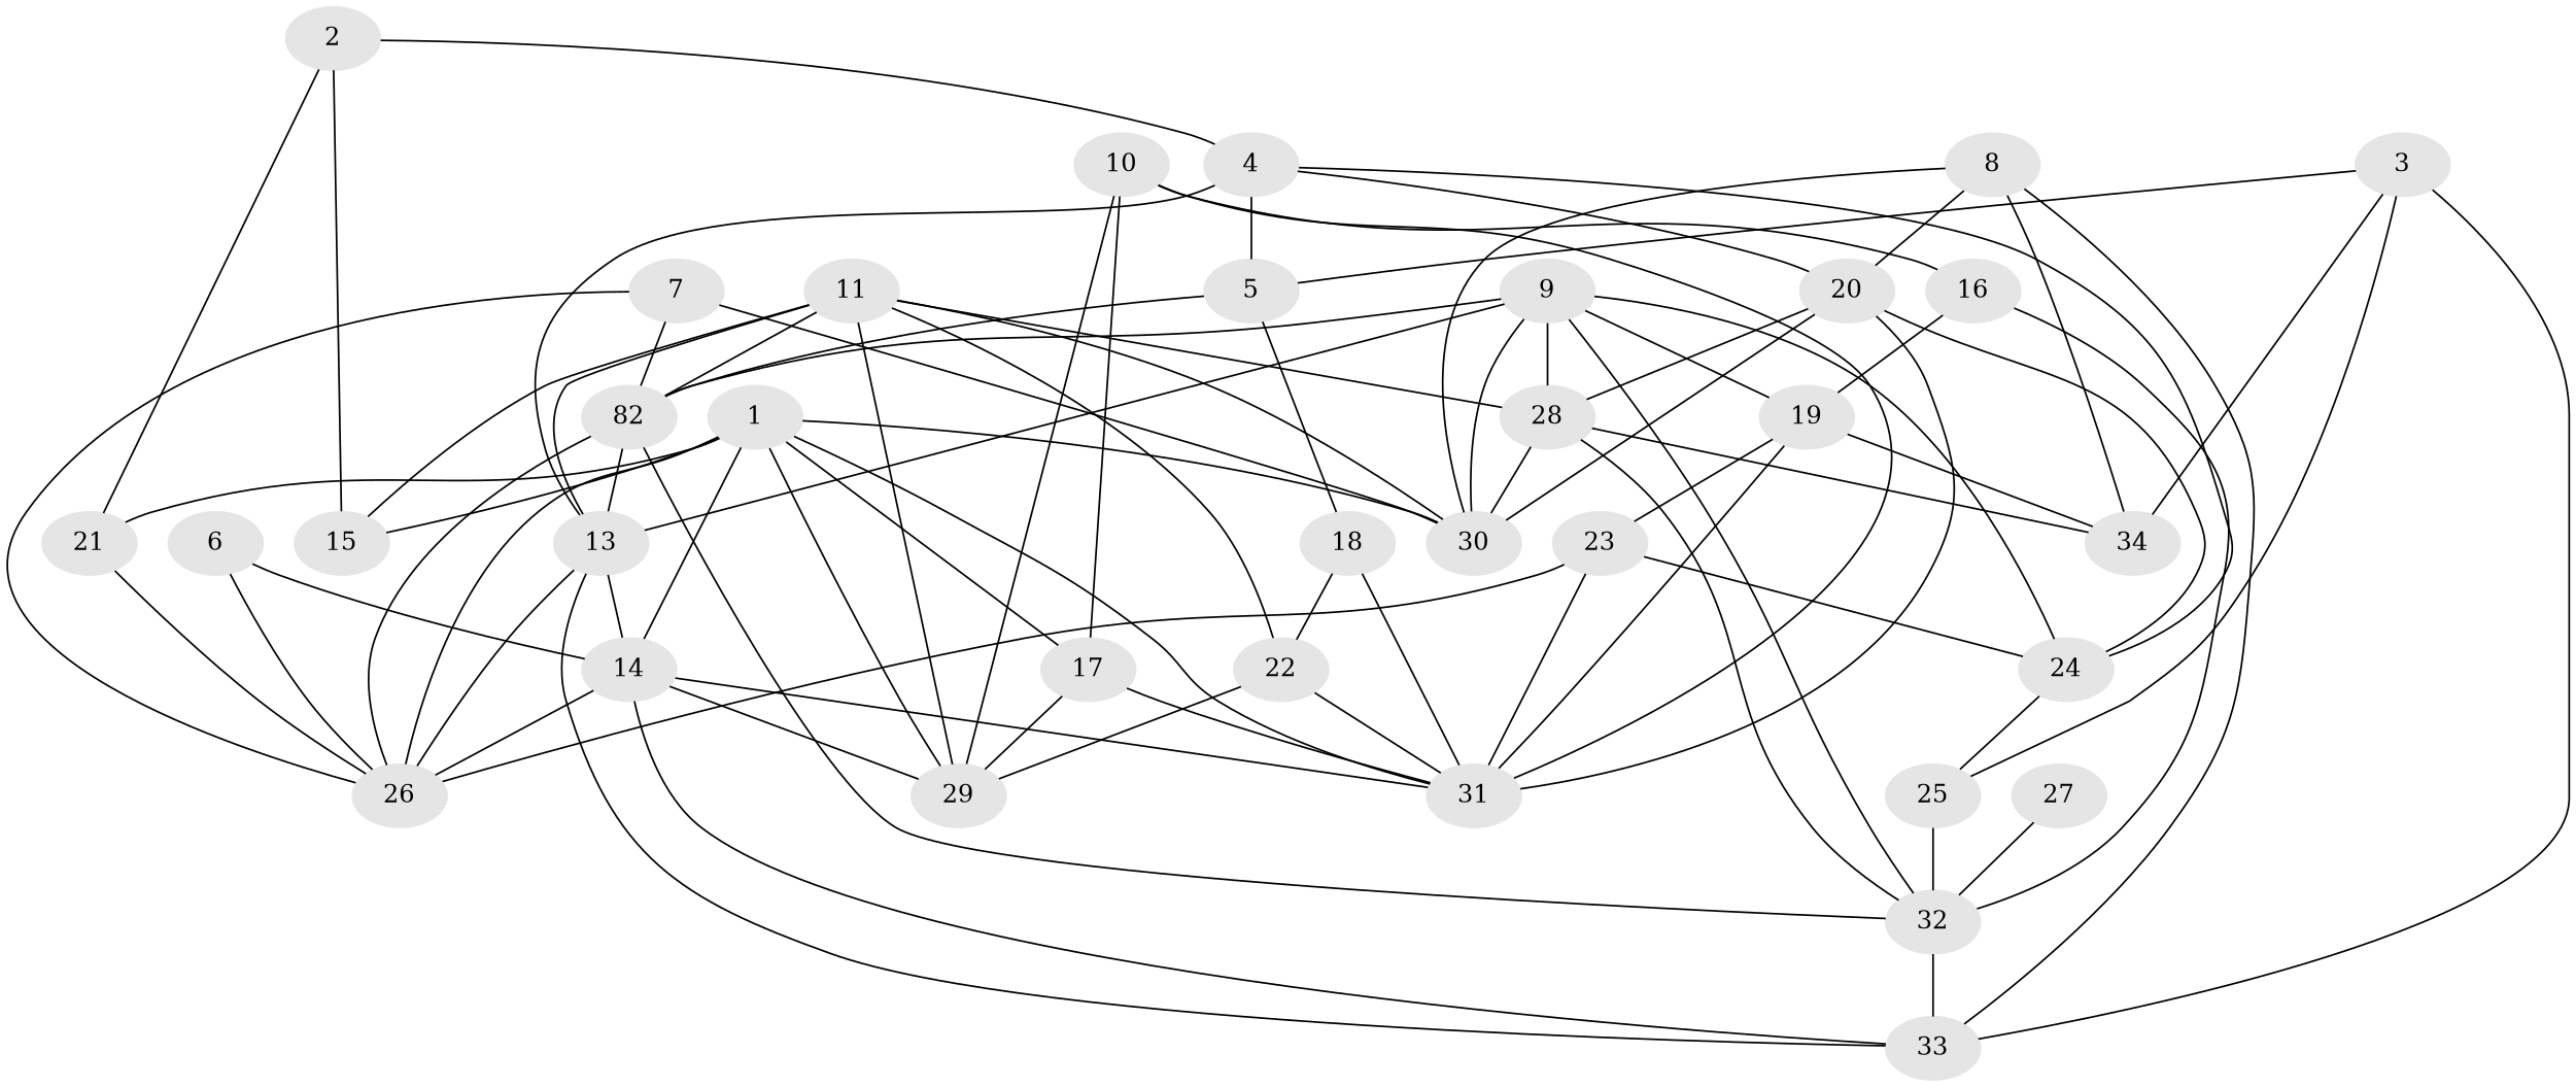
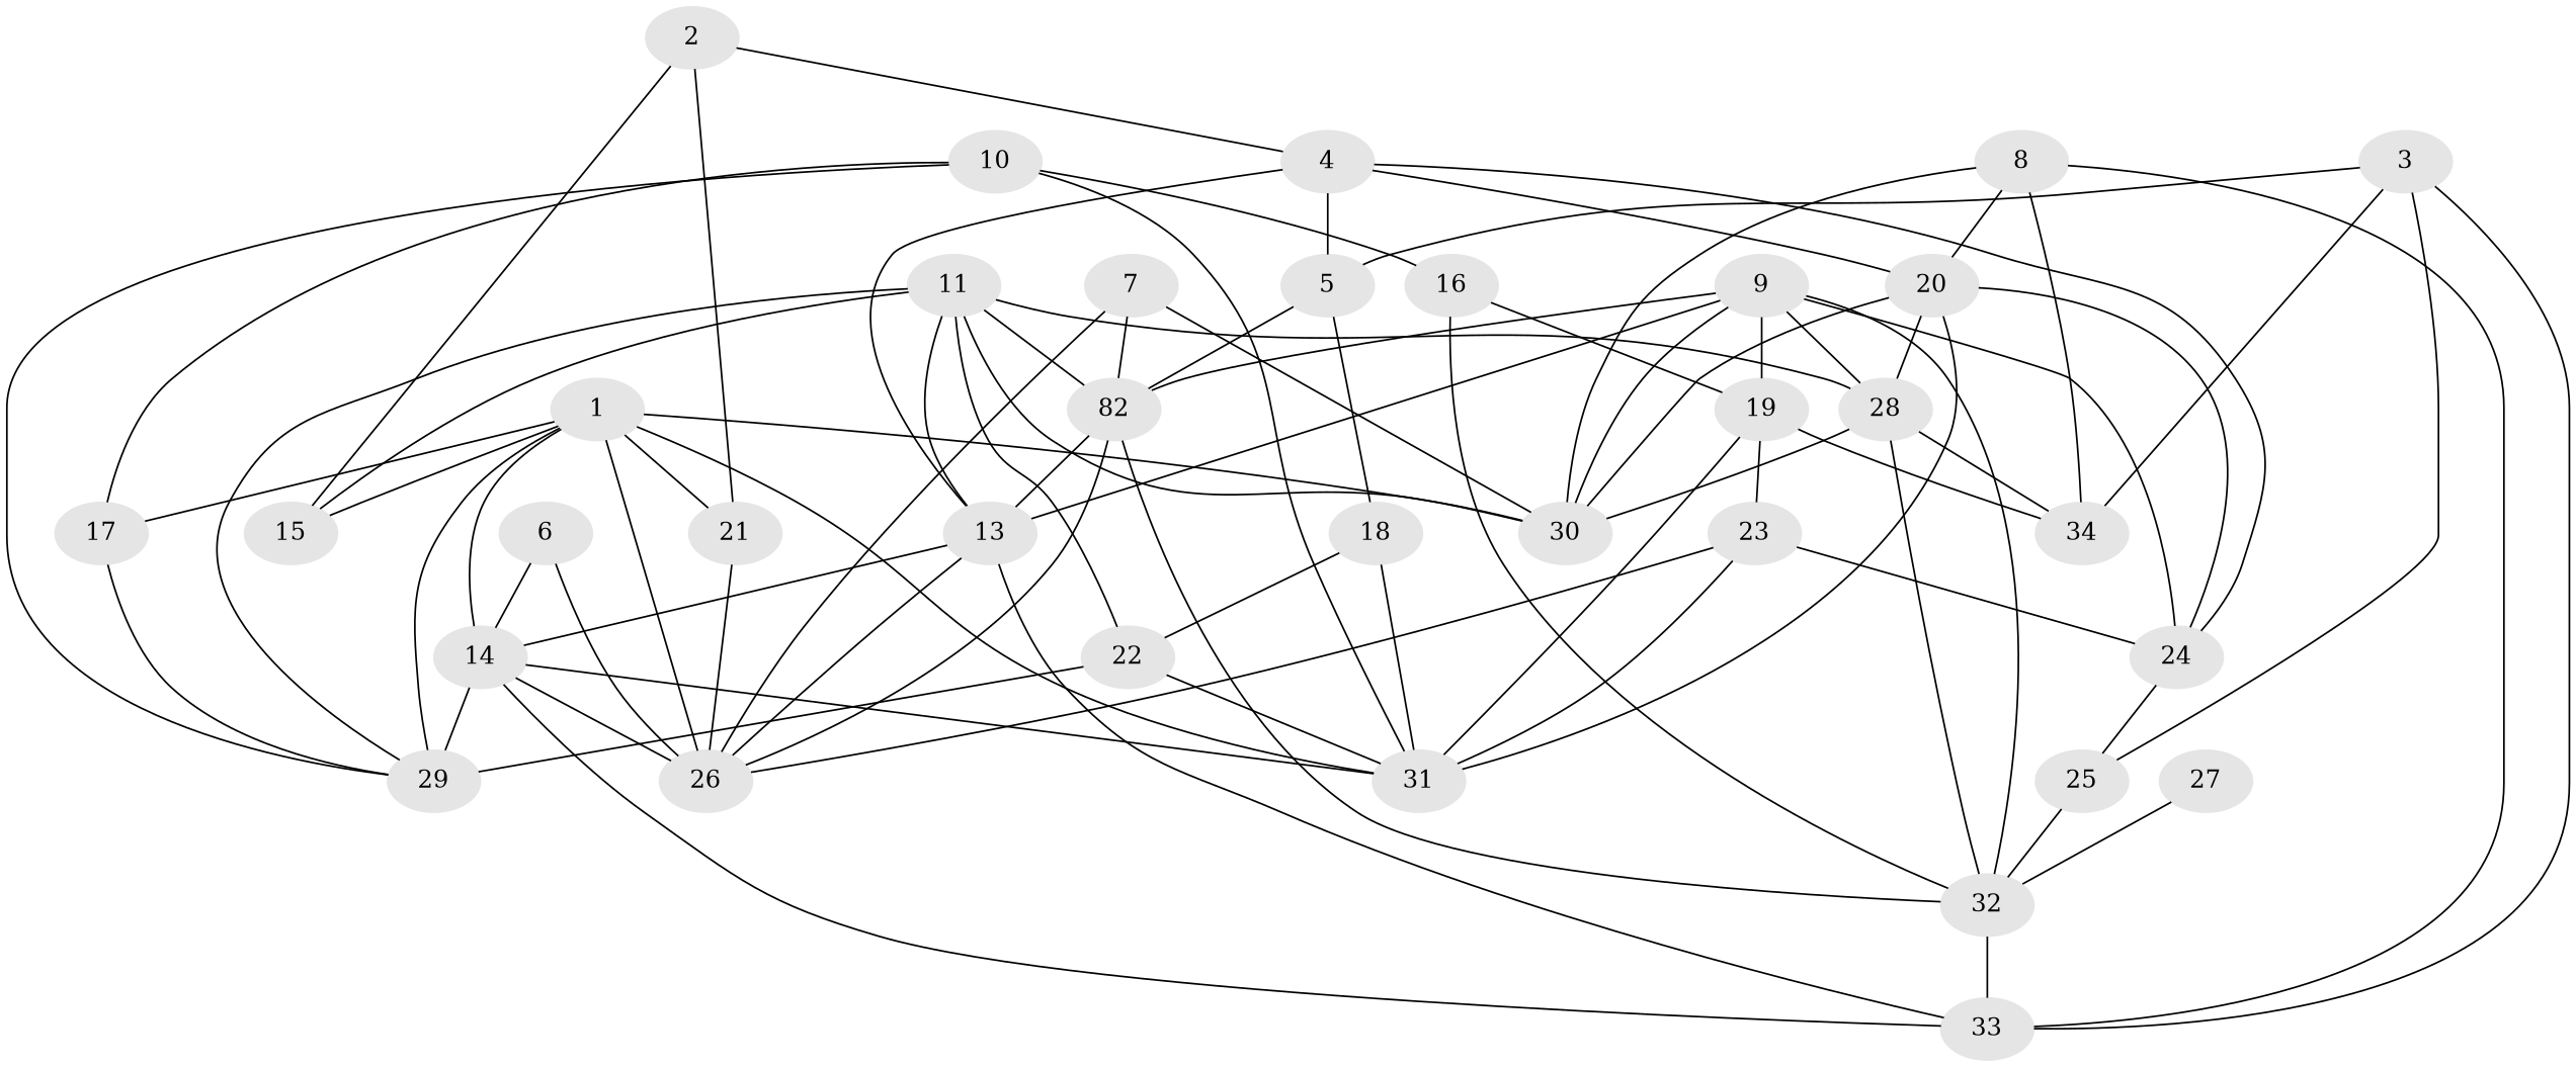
  graph {
    node [color=gray90 style=filled]
    edge [weight=1.0]
    1
    14
    15
    17
    21
    26
    29
    30
    31
    33
    2
    4
    5
    13
    20
    24
    3
    25
    34
    n20 [label=82]
    18
    32
    28
    6
    22
    7
    8
    9
    19
    23
    10
    16
    11
    27
    1 -- 14
    1 -- 15
    1 -- 17
    1 -- 21
    1 -- 26
    1 -- 29
    1 -- 30 [weight=2.0]
    1 -- 31
    14 -- 26 [weight=2.0]
    14 -- 29 [weight=2.0]
    14 -- 31
    14 -- 33
    17 -- 29
-   17 -- 31
    21 -- 26
    2 -- 15
    2 -- 21
    2 -- 4
    4 -- 5
    4 -- 13
    4 -- 20
    4 -- 24
    5 -- n20
    5 -- 18
    13 -- 14
    13 -- 26
    13 -- 33
    20 -- 30
    20 -- 31
    20 -- 24
    20 -- 28
    24 -- 25
    3 -- 33
    3 -- 5
    3 -- 25 [weight=2.0]
    3 -- 34 [weight=2.0]
    25 -- 32 [weight=2.0]
    n20 -- 26
    n20 -- 13
    n20 -- 32 [weight=2.0]
    18 -- 31
    18 -- 22
    32 -- 33
    28 -- 30 [weight=2.0]
    28 -- 34
    28 -- 32 [weight=2.0]
    6 -- 14
    6 -- 26
    22 -- 29 [weight=2.0]
    22 -- 31
    7 -- 26
    7 -- 30 [weight=2.0]
    7 -- n20
    8 -- 30
    8 -- 33
    8 -- 20
    8 -- 34
    9 -- 30
    9 -- 13
    9 -- 24
    9 -- n20
    9 -- 32
    9 -- 28
    9 -- 19
    19 -- 31
    19 -- 34
    19 -- 23
    23 -- 26
    23 -- 31 [weight=2.0]
    23 -- 24
    10 -- 17
    10 -- 29
    10 -- 31
    10 -- 16
    16 -- 32
    16 -- 19
    11 -- 15
    11 -- 29
    11 -- 30
    11 -- 13
    11 -- n20
    11 -- 28
    11 -- 22
    27 -- 32 [weight=3.0]
  }
